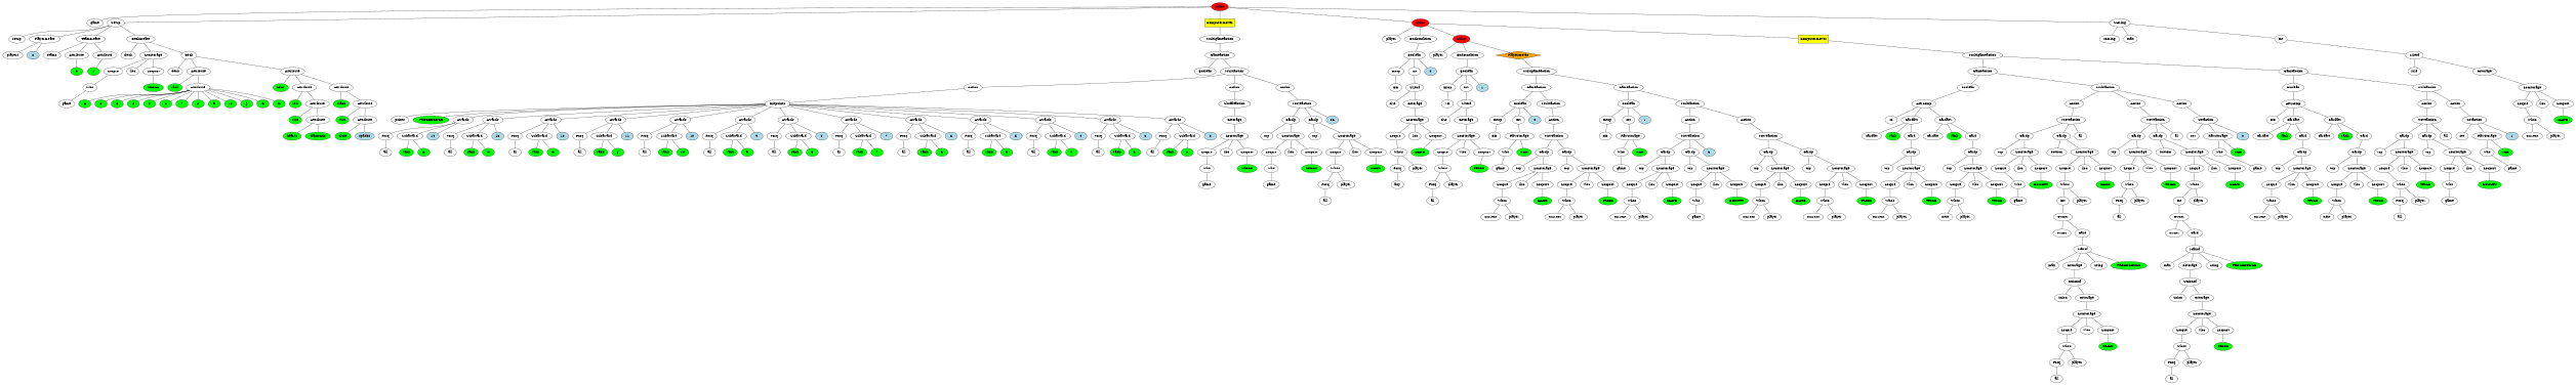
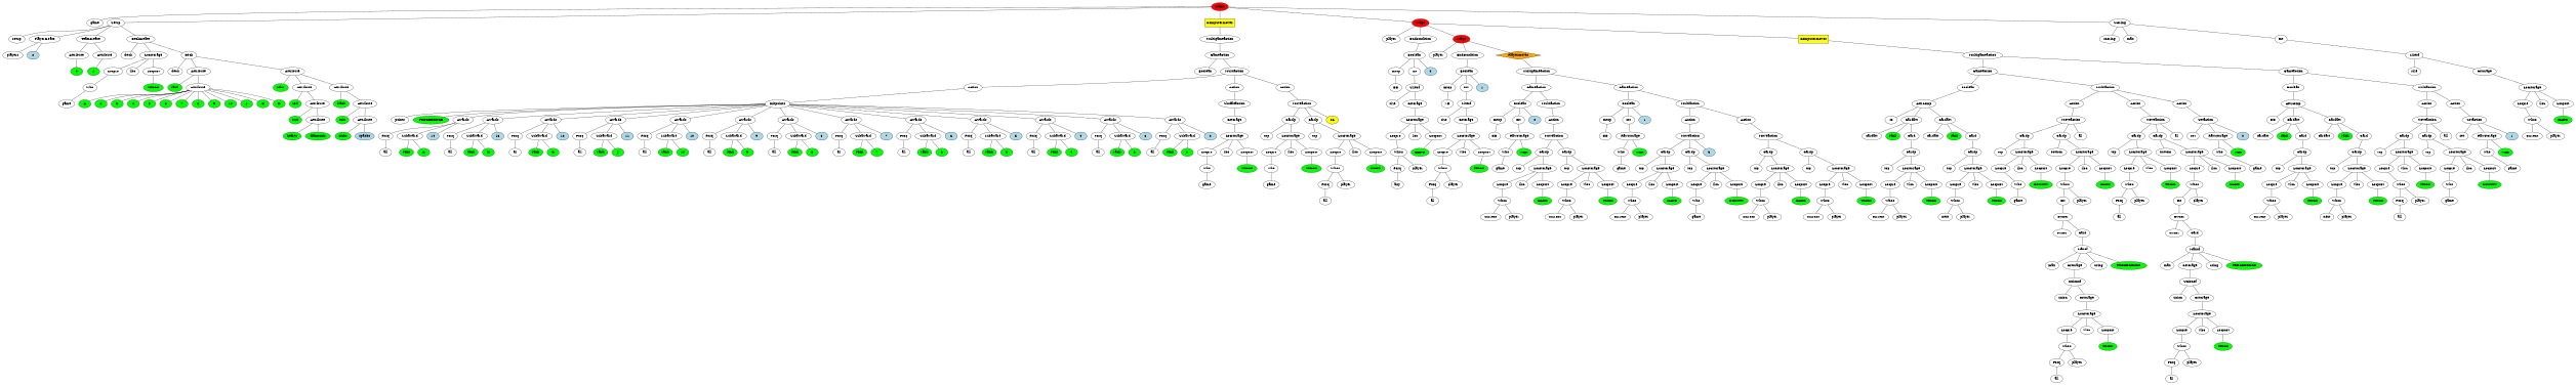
  graph {
    n1 [fillcolor=red label=Stage style=filled]
    n2 [label=game]
    n3 [label=Setup]
    n4 [fillcolor=yellow label=Computermoves shape=box style=filled]
    n5 [fillcolor=red label=Stage style=filled]
    n6 [label=Scoring]
    n7 [label=setup]
    n8 [label=Playercreate]
    n9 [label=Teamcreate]
    n10 [label=Deckcreate]
    n11 [label=Multigameaction]
    n12 [label=player]
    n13 [label=Endcondition]
    n14 [fillcolor=red label=Stage style=filled]
    n15 [fillcolor=yellow label=Computermoves shape=box style=filled]
    n16 [label=scoring]
    n17 [label=max]
    n18 [label=Int]
    n19 [label=players]
    n20 [fillcolor=lightblue label=2 style=filled]
-   n21 [label=teams]
    n22 [label=Attribute]
    n23 [label=Attribute]
    n24 [label=deck]
    n25 [label=Locstorage]
    n26 [label=Deck]
    n27 [fillcolor=green label=0 style=filled]
    n28 [fillcolor=green label=1 style=filled]
    n29 [label=Locpre]
    n30 [label=iloc]
    n31 [label=Locpost]
    n32 [label=deck]
    n33 [label=Attribute]
    n34 [label=Attribute]
    n35 [label=Who]
    n36 [fillcolor=green label=STOCK style=filled]
    n37 [label=game]
    n38 [fillcolor=green label=rank style=filled]
    n39 [label=Attribute]
    n40 [fillcolor=green label=color style=filled]
    n41 [label=Attribute]
    n42 [label=Attribute]
    n43 [fillcolor=green label=A style=filled]
    n44 [fillcolor=green label=2 style=filled]
    n45 [fillcolor=green label=3 style=filled]
    n46 [fillcolor=green label=4 style=filled]
    n47 [fillcolor=green label=5 style=filled]
    n48 [fillcolor=green label=6 style=filled]
    n49 [fillcolor=green label=7 style=filled]
    n50 [fillcolor=green label=8 style=filled]
    n51 [fillcolor=green label=9 style=filled]
    n52 [fillcolor=green label=10 style=filled]
    n53 [fillcolor=green label=J style=filled]
    n54 [fillcolor=green label=Q style=filled]
    n55 [fillcolor=green label=K style=filled]
    n56 [fillcolor=green label=red style=filled]
    n57 [label=Attribute]
    n58 [fillcolor=green label=black style=filled]
    n59 [label=Attribute]
    n60 [fillcolor=green label=suit style=filled]
    n61 [label=Attribute]
    n62 [fillcolor=green label=hearts style=filled]
    n63 [fillcolor=green label=diamonds style=filled]
    n64 [fillcolor=green label=suit style=filled]
    n65 [label=Attribute]
    n66 [fillcolor=green label=clubs style=filled]
    n67 [fillcolor=lightblue label=spades style=filled]
    n68 [label=Gameaction]
    n69 [label=Boolean]
    n70 [label=Multiaction]
    n71 [label=Action]
    n72 [label=Action]
    n73 [label=Action]
    n74 [label=Initpoints]
    n75 [label=Shuffleaction]
    n76 [label=Moveaction]
    n77 [label=points]
    n78 [fillcolor=green label=PRECEDENCE style=filled]
    n79 [label=Awards]
    n80 [label=Awards]
    n81 [label=Awards]
    n82 [label=Awards]
    n83 [label=Awards]
    n84 [label=Awards]
    n85 [label=Awards]
    n86 [label=Awards]
    n87 [label=Awards]
    n88 [label=Awards]
    n89 [label=Awards]
    n90 [label=Awards]
    n91 [label=Awards]
    n92 [label=Posq]
    n93 [label=Subaward]
    n94 [fillcolor=lightblue label=14 style=filled]
    n95 [label=Posq]
    n96 [label=Subaward]
    n97 [fillcolor=lightblue label=13 style=filled]
    n98 [label=Posq]
    n99 [label=Subaward]
    n100 [fillcolor=lightblue label=12 style=filled]
    n101 [label=Posq]
    n102 [label=Subaward]
    n103 [fillcolor=lightblue label=11 style=filled]
    n104 [label=Posq]
    n105 [label=Subaward]
    n106 [fillcolor=lightblue label=10 style=filled]
    n107 [label=Posq]
    n108 [label=Subaward]
    n109 [fillcolor=lightblue label=9 style=filled]
    n110 [label=Posq]
    n111 [label=Subaward]
    n112 [fillcolor=lightblue label=8 style=filled]
    n113 [label=Posq]
    n114 [label=Subaward]
    n115 [fillcolor=lightblue label=7 style=filled]
    n116 [label=Posq]
    n117 [label=Subaward]
    n118 [fillcolor=lightblue label=6 style=filled]
    n119 [label=Posq]
    n120 [label=Subaward]
    n121 [fillcolor=lightblue label=5 style=filled]
    n122 [label=Posq]
    n123 [label=Subaward]
    n124 [fillcolor=lightblue label=4 style=filled]
    n125 [label=Posq]
    n126 [label=Subaward]
    n127 [fillcolor=lightblue label=3 style=filled]
    n128 [label=Posq]
    n129 [label=Subaward]
    n130 [fillcolor=lightblue label=2 style=filled]
    n131 [label=all]
    n132 [fillcolor=green label=rank style=filled]
    n133 [fillcolor=green label=A style=filled]
    n134 [label=all]
    n135 [fillcolor=green label=rank style=filled]
    n136 [fillcolor=green label=K style=filled]
    n137 [label=all]
    n138 [fillcolor=green label=rank style=filled]
    n139 [fillcolor=green label=Q style=filled]
    n140 [label=all]
    n141 [fillcolor=green label=rank style=filled]
    n142 [fillcolor=green label=J style=filled]
    n143 [label=all]
    n144 [fillcolor=green label=rank style=filled]
    n145 [fillcolor=green label=10 style=filled]
    n146 [label=all]
    n147 [fillcolor=green label=rank style=filled]
    n148 [fillcolor=green label=9 style=filled]
    n149 [label=all]
    n150 [fillcolor=green label=rank style=filled]
    n151 [fillcolor=green label=8 style=filled]
    n152 [label=all]
    n153 [fillcolor=green label=rank style=filled]
    n154 [fillcolor=green label=7 style=filled]
    n155 [label=all]
    n156 [fillcolor=green label=rank style=filled]
    n157 [fillcolor=green label=6 style=filled]
    n158 [label=all]
    n159 [fillcolor=green label=rank style=filled]
    n160 [fillcolor=green label=5 style=filled]
    n161 [label=all]
    n162 [fillcolor=green label=rank style=filled]
    n163 [fillcolor=green label=4 style=filled]
    n164 [label=all]
    n165 [fillcolor=green label=rank style=filled]
    n166 [fillcolor=green label=3 style=filled]
    n167 [label=all]
    n168 [fillcolor=green label=rank style=filled]
    n169 [fillcolor=green label=2 style=filled]
    n170 [label=Cstorage]
    n171 [label=Locstorage]
    n172 [label=Locpre]
    n173 [label=iloc]
    n174 [label=Locpost]
    n175 [label=Who]
    n176 [fillcolor=green label=STOCK style=filled]
    n177 [label=game]
    n178 [label=Cardp]
    n179 [label=Cardp]
-   n180 [fillcolor=lightblue label=26 style=filled]
+   n180 [fillcolor=yellow label=26 style=filled]
    n181 [label=top]
    n182 [label=Locstorage]
    n183 [label=top]
    n184 [label=Locstorage]
    n185 [label=Locpre]
    n186 [label=iloc]
    n187 [label=Locpost]
    n188 [label=Who]
    n189 [fillcolor=green label=STOCK style=filled]
    n190 [label=game]
    n191 [label=Locpre]
    n192 [label=iloc]
    n193 [label=Locpost]
    n194 [label=Who2]
    n195 [fillcolor=green label=HAND style=filled]
    n196 [label=Posq]
    n197 [label=player]
    n198 [label=all]
    n199 [label=Boolean]
    n200 [label=player]
    n201 [label=Endcondition]
    n202 [fillcolor=orange label=Playermoves shape=diamond style=filled]
    n203 [label=Multigameaction]
    n204 [label=Intop]
    n205 [label=Int]
    n206 [fillcolor=lightblue label=0 style=filled]
    n207 [label="=="]
    n208 [label=Sizeof]
    n209 [label=size]
    n210 [label=Cstorage]
    n211 [label=Locstorage]
    n212 [label=Locpre]
    n213 [label=iloc]
    n214 [label=Locpost]
    n215 [label=Who2]
    n216 [fillcolor=green label=HAND style=filled]
    n217 [label=Posq]
    n218 [label=player]
    n219 [label=any]
    n220 [label=Boolean]
    n221 [label=Multigameaction]
    n222 [label=Intop]
    n223 [label=Int]
    n224 [fillcolor=lightblue label=1 style=filled]
    n225 [label=">="]
    n226 [label=Sizeof]
    n227 [label=size]
    n228 [label=Cstorage]
    n229 [label=Locstorage]
    n230 [label=Locpre]
    n231 [label=vloc]
    n232 [label=Locpost]
    n233 [label=Who2]
    n234 [fillcolor=green label=TRICK style=filled]
    n235 [label=Posq]
    n236 [label=player]
    n237 [label=all]
    n238 [label=Gameaction]
    n239 [label=Gameaction]
    n240 [label=Boolean]
    n241 [label=Multiaction]
    n242 [label=Boolean]
    n243 [label=Multiaction]
    n244 [label=Intop]
    n245 [label=Int]
    n246 [fillcolor=lightblue label=0 style=filled]
    n247 [label=Action]
    n248 [label="=="]
    n249 [label=Rawstorage]
    n250 [label=Who]
    n251 [fillcolor=green label=WAR style=filled]
    n252 [label=game]
    n253 [label=Moveaction]
    n254 [label=Cardp]
    n255 [label=Cardp]
    n256 [label=top]
    n257 [label=Locstorage]
    n258 [label=top]
    n259 [label=Locstorage]
    n260 [label=Locpre]
    n261 [label=iloc]
    n262 [label=Locpost]
    n263 [label=Who2]
    n264 [fillcolor=green label=HAND style=filled]
    n265 [label=current]
    n266 [label=player]
    n267 [label=Locpre]
    n268 [label=vloc]
    n269 [label=Locpost]
    n270 [label=Who2]
    n271 [fillcolor=green label=TRICK style=filled]
    n272 [label=current]
    n273 [label=player]
    n274 [label=Intop]
    n275 [label=Int]
    n276 [fillcolor=lightblue label=1 style=filled]
    n277 [label=Action]
    n278 [label=Action]
    n279 [label="=="]
    n280 [label=Rawstorage]
    n281 [label=Who]
    n282 [fillcolor=green label=WAR style=filled]
    n283 [label=game]
    n284 [label=Moveaction]
    n285 [label=Moveaction]
    n286 [label=Cardp]
    n287 [label=Cardp]
    n288 [fillcolor=lightblue label=3 style=filled]
    n289 [label=top]
    n290 [label=Locstorage]
    n291 [label=top]
    n292 [label=Locstorage]
    n293 [label=Locpre]
    n294 [label=iloc]
    n295 [label=Locpost]
    n296 [label=Who2]
    n297 [fillcolor=green label=HAND style=filled]
    n298 [label=current]
    n299 [label=player]
    n300 [label=Locpre]
    n301 [label=iloc]
    n302 [label=Locpost]
    n303 [label=Who]
    n304 [fillcolor=green label=BOUNTY style=filled]
    n305 [label=game]
    n306 [label=Cardp]
    n307 [label=Cardp]
    n308 [label=top]
    n309 [label=Locstorage]
    n310 [label=top]
    n311 [label=Locstorage]
    n312 [label=Locpre]
    n313 [label=iloc]
    n314 [label=Locpost]
    n315 [label=Who2]
    n316 [fillcolor=green label=HAND style=filled]
    n317 [label=current]
    n318 [label=player]
    n319 [label=Locpre]
    n320 [label=vloc]
    n321 [label=Locpost]
    n322 [label=Who2]
    n323 [fillcolor=green label=TRICK style=filled]
    n324 [label=current]
    n325 [label=player]
    n326 [label=Gameaction]
    n327 [label=Gameaction]
    n328 [label=Boolean]
    n329 [label=Multiaction]
    n330 [label=Boolean]
    n331 [label=Multiaction]
    n332 [label=Attrcomp]
    n333 [label=Action]
    n334 [label=Action]
    n335 [label=Action]
    n336 [label="!="]
    n337 [label=Cardatt]
    n338 [label=Cardatt]
    n339 [label=cardatt]
    n340 [fillcolor=green label=rank style=filled]
    n341 [label=Card]
    n342 [label=cardatt]
    n343 [fillcolor=green label=rank style=filled]
    n344 [label=Card]
    n345 [label=Cardp]
    n346 [label=top]
    n347 [label=Locstorage]
    n348 [label=Locpre]
    n349 [label=vloc]
    n350 [label=Locpost]
    n351 [label=Who2]
    n352 [fillcolor=green label=TRICK style=filled]
    n353 [label=current]
    n354 [label=player]
    n355 [label=Cardp]
    n356 [label=top]
    n357 [label=Locstorage]
    n358 [label=Locpre]
    n359 [label=vloc]
    n360 [label=Locpost]
    n361 [label=Who2]
    n362 [fillcolor=green label=TRICK style=filled]
    n363 [label=next]
    n364 [label=player]
    n365 [label=Moveaction]
    n366 [label=Moveaction]
    n367 [label=Setaction]
    n368 [label=Cardp]
    n369 [label=Cardp]
    n370 [label=all]
    n371 [label=top]
    n372 [label=Locstorage]
    n373 [label=bottom]
    n374 [label=Locstorage]
    n375 [label=Locpre]
    n376 [label=iloc]
    n377 [label=Locpost]
    n378 [label=Who]
    n379 [fillcolor=green label=BOUNTY style=filled]
    n380 [label=game]
    n381 [label=Locpre]
    n382 [label=iloc]
    n383 [label=Locpost]
    n384 [label=Who2]
    n385 [fillcolor=green label=HAND style=filled]
    n386 [label=Int]
    n387 [label=player]
    n388 [label=Owner]
    n389 [label=owner]
    n390 [label=Card]
    n391 [label=Maxof]
    n392 [label=max]
    n393 [label=Cstorage]
    n394 [label=using]
    n395 [fillcolor=green label=PRECEDENCE style=filled]
    n396 [label=Unionof]
    n397 [label=union]
    n398 [label=Cstorage]
    n399 [label=Locstorage]
    n400 [label=Locpre]
    n401 [label=vloc]
    n402 [label=Locpost]
    n403 [label=Who2]
    n404 [fillcolor=green label=TRICK style=filled]
    n405 [label=Posq]
    n406 [label=player]
    n407 [label=all]
    n408 [label=Cardp]
    n409 [label=Cardp]
    n410 [label=all]
    n411 [label=top]
    n412 [label=Locstorage]
    n413 [label=bottom]
    n414 [label=Locstorage]
    n415 [label=Locpre]
    n416 [label=vloc]
    n417 [label=Locpost]
    n418 [label=Who2]
    n419 [fillcolor=green label=TRICK style=filled]
    n420 [label=Posq]
    n421 [label=player]
    n422 [label=all]
    n423 [label=Locpre]
    n424 [label=iloc]
    n425 [label=Locpost]
    n426 [label=Who2]
    n427 [fillcolor=green label=HAND style=filled]
    n428 [label=Int]
    n429 [label=player]
    n430 [label=Owner]
    n431 [label=owner]
    n432 [label=Card]
    n433 [label=Maxof]
    n434 [label=max]
    n435 [label=Cstorage]
    n436 [label=using]
    n437 [fillcolor=green label=PRECEDENCE style=filled]
    n438 [label=Unionof]
    n439 [label=union]
    n440 [label=Cstorage]
    n441 [label=Locstorage]
    n442 [label=Locpre]
    n443 [label=vloc]
    n444 [label=Locpost]
    n445 [label=Who2]
    n446 [fillcolor=green label=TRICK style=filled]
    n447 [label=Posq]
    n448 [label=player]
    n449 [label=all]
    n450 [label=set]
    n451 [label=Rawstorage]
    n452 [fillcolor=lightblue label=0 style=filled]
    n453 [label=Who]
    n454 [fillcolor=green label=WAR style=filled]
    n455 [label=game]
    n456 [label=Attrcomp]
    n457 [label=Action]
    n458 [label=Action]
    n459 [label="=="]
    n460 [label=Cardatt]
    n461 [label=Cardatt]
    n462 [label=cardatt]
    n463 [fillcolor=green label=rank style=filled]
    n464 [label=Card]
    n465 [label=cardatt]
    n466 [fillcolor=green label=rank style=filled]
    n467 [label=Card]
    n468 [label=Cardp]
    n469 [label=top]
    n470 [label=Locstorage]
    n471 [label=Locpre]
    n472 [label=vloc]
    n473 [label=Locpost]
    n474 [label=Who2]
    n475 [fillcolor=green label=TRICK style=filled]
    n476 [label=current]
    n477 [label=player]
    n478 [label=Cardp]
    n479 [label=top]
    n480 [label=Locstorage]
    n481 [label=Locpre]
    n482 [label=vloc]
    n483 [label=Locpost]
    n484 [label=Who2]
    n485 [fillcolor=green label=TRICK style=filled]
    n486 [label=next]
    n487 [label=player]
    n488 [label=Moveaction]
    n489 [label=Setaction]
    n490 [label=Cardp]
    n491 [label=Cardp]
    n492 [label=all]
    n493 [label=top]
    n494 [label=Locstorage]
    n495 [label=top]
    n496 [label=Locstorage]
    n497 [label=Locpre]
    n498 [label=vloc]
    n499 [label=Locpost]
    n500 [label=Who2]
    n501 [fillcolor=green label=TRICK style=filled]
    n502 [label=Posq]
    n503 [label=player]
    n504 [label=all]
    n505 [label=Locpre]
    n506 [label=iloc]
    n507 [label=Locpost]
    n508 [label=Who]
    n509 [fillcolor=green label=BOUNTY style=filled]
    n510 [label=game]
    n511 [label=set]
    n512 [label=Rawstorage]
    n513 [fillcolor=lightblue label=1 style=filled]
    n514 [label=Who]
    n515 [fillcolor=green label=WAR style=filled]
    n516 [label=game]
    n517 [label=Sizeof]
    n518 [label=size]
    n519 [label=Cstorage]
    n520 [label=Locstorage]
    n521 [label=Locpre]
    n522 [label=iloc]
    n523 [label=Locpost]
    n524 [label=Who2]
    n525 [fillcolor=green label=HAND style=filled]
    n526 [label=current]
    n527 [label=player]
    n1 -- n2
    n1 -- n3
    n1 -- n4
    n1 -- n5
    n1 -- n6
    n3 -- n7
    n3 -- n8
    n3 -- n9
    n3 -- n10
    n4 -- n11
    n5 -- n12
    n5 -- n13
    n5 -- n14
    n5 -- n15
    n6 -- n16
    n6 -- n17
    n6 -- n18
    n8 -- n19
    n8 -- n20
-   n9 -- n21
    n9 -- n22
    n9 -- n23
    n10 -- n24
    n10 -- n25
    n10 -- n26
    n11 -- n68
    n13 -- n199
    n14 -- n200
    n14 -- n201
    n14 -- n202
    n15 -- n203
    n18 -- n517
    n22 -- n27
    n23 -- n28
    n25 -- n29
    n25 -- n30
    n25 -- n31
    n26 -- n32
    n26 -- n33
    n26 -- n34
    n29 -- n35
    n31 -- n36
    n33 -- n38
    n33 -- n39
    n34 -- n40
    n34 -- n41
    n34 -- n42
    n35 -- n37
    n39 -- n43
    n39 -- n44
    n39 -- n45
    n39 -- n46
    n39 -- n47
    n39 -- n48
    n39 -- n49
    n39 -- n50
    n39 -- n51
    n39 -- n52
    n39 -- n53
    n39 -- n54
    n39 -- n55
    n41 -- n56
    n41 -- n57
    n42 -- n58
    n42 -- n59
    n57 -- n60
    n57 -- n61
    n59 -- n64
    n59 -- n65
    n61 -- n62
    n61 -- n63
    n65 -- n66
    n65 -- n67
    n68 -- n69
    n68 -- n70
    n70 -- n71
    n70 -- n72
    n70 -- n73
    n71 -- n74
    n72 -- n75
    n73 -- n76
    n74 -- n77
    n74 -- n78
    n74 -- n79
    n74 -- n80
    n74 -- n81
    n74 -- n82
    n74 -- n83
    n74 -- n84
    n74 -- n85
    n74 -- n86
    n74 -- n87
    n74 -- n88
    n74 -- n89
    n74 -- n90
    n74 -- n91
    n75 -- n170
    n76 -- n178
    n76 -- n179
    n76 -- n180
    n79 -- n92
    n79 -- n93
    n79 -- n94
    n80 -- n95
    n80 -- n96
    n80 -- n97
    n81 -- n98
    n81 -- n99
    n81 -- n100
    n82 -- n101
    n82 -- n102
    n82 -- n103
    n83 -- n104
    n83 -- n105
    n83 -- n106
    n84 -- n107
    n84 -- n108
    n84 -- n109
    n85 -- n110
    n85 -- n111
    n85 -- n112
    n86 -- n113
    n86 -- n114
    n86 -- n115
    n87 -- n116
    n87 -- n117
    n87 -- n118
    n88 -- n119
    n88 -- n120
    n88 -- n121
    n89 -- n122
    n89 -- n123
    n89 -- n124
    n90 -- n125
    n90 -- n126
    n90 -- n127
    n91 -- n128
    n91 -- n129
    n91 -- n130
    n92 -- n131
    n93 -- n132
    n93 -- n133
    n95 -- n134
    n96 -- n135
    n96 -- n136
    n98 -- n137
    n99 -- n138
    n99 -- n139
    n101 -- n140
    n102 -- n141
    n102 -- n142
    n104 -- n143
    n105 -- n144
    n105 -- n145
    n107 -- n146
    n108 -- n147
    n108 -- n148
    n110 -- n149
    n111 -- n150
    n111 -- n151
    n113 -- n152
    n114 -- n153
    n114 -- n154
    n116 -- n155
    n117 -- n156
    n117 -- n157
    n119 -- n158
    n120 -- n159
    n120 -- n160
    n122 -- n161
    n123 -- n162
    n123 -- n163
    n125 -- n164
    n126 -- n165
    n126 -- n166
    n128 -- n167
    n129 -- n168
    n129 -- n169
    n170 -- n171
    n171 -- n172
    n171 -- n173
    n171 -- n174
    n172 -- n175
    n174 -- n176
    n175 -- n177
    n178 -- n181
    n178 -- n182
    n179 -- n183
    n179 -- n184
    n182 -- n185
    n182 -- n186
    n182 -- n187
    n184 -- n191
    n184 -- n192
    n184 -- n193
    n185 -- n188
    n187 -- n189
    n188 -- n190
    n191 -- n194
    n193 -- n195
    n194 -- n196
    n194 -- n197
    n196 -- n198
    n199 -- n204
    n199 -- n205
    n199 -- n206
    n201 -- n220
    n202 -- n221
    n203 -- n326
    n203 -- n327
    n204 -- n207
    n205 -- n208
    n208 -- n209
    n208 -- n210
    n210 -- n211
    n211 -- n212
    n211 -- n213
    n211 -- n214
    n212 -- n215
    n214 -- n216
    n215 -- n217
    n215 -- n218
    n217 -- n219
    n220 -- n222
    n220 -- n223
    n220 -- n224
    n221 -- n238
    n221 -- n239
    n222 -- n225
    n223 -- n226
    n226 -- n227
    n226 -- n228
    n228 -- n229
    n229 -- n230
    n229 -- n231
    n229 -- n232
    n230 -- n233
    n232 -- n234
    n233 -- n235
    n233 -- n236
    n235 -- n237
    n238 -- n240
    n238 -- n241
    n239 -- n242
    n239 -- n243
    n240 -- n244
    n240 -- n245
    n240 -- n246
    n241 -- n247
    n242 -- n274
    n242 -- n275
    n242 -- n276
    n243 -- n277
    n243 -- n278
    n244 -- n248
    n245 -- n249
    n247 -- n253
    n249 -- n250
    n249 -- n251
    n250 -- n252
    n253 -- n254
    n253 -- n255
    n254 -- n256
    n254 -- n257
    n255 -- n258
    n255 -- n259
    n257 -- n260
    n257 -- n261
    n257 -- n262
    n259 -- n267
    n259 -- n268
    n259 -- n269
    n260 -- n263
    n262 -- n264
    n263 -- n265
    n263 -- n266
    n267 -- n270
    n269 -- n271
    n270 -- n272
    n270 -- n273
    n274 -- n279
    n275 -- n280
    n277 -- n284
    n278 -- n285
    n280 -- n281
    n280 -- n282
    n281 -- n283
    n284 -- n286
    n284 -- n287
    n284 -- n288
    n285 -- n306
    n285 -- n307
    n286 -- n289
    n286 -- n290
    n287 -- n291
    n287 -- n292
    n290 -- n293
    n290 -- n294
    n290 -- n295
    n292 -- n300
    n292 -- n301
    n292 -- n302
    n293 -- n296
    n295 -- n297
    n296 -- n298
    n296 -- n299
    n300 -- n303
    n302 -- n304
    n303 -- n305
    n306 -- n308
    n306 -- n309
    n307 -- n310
    n307 -- n311
    n309 -- n312
    n309 -- n313
    n309 -- n314
    n311 -- n319
    n311 -- n320
    n311 -- n321
    n312 -- n315
    n314 -- n316
    n315 -- n317
    n315 -- n318
    n319 -- n322
    n321 -- n323
    n322 -- n324
    n322 -- n325
    n326 -- n328
    n326 -- n329
    n327 -- n330
    n327 -- n331
    n328 -- n332
    n329 -- n333
    n329 -- n334
    n329 -- n335
    n330 -- n456
    n331 -- n457
    n331 -- n458
    n332 -- n336
    n332 -- n337
    n332 -- n338
    n333 -- n365
    n334 -- n366
    n335 -- n367
    n337 -- n339
    n337 -- n340
    n337 -- n341
    n338 -- n342
    n338 -- n343
    n338 -- n344
    n341 -- n345
    n344 -- n355
    n345 -- n346
    n345 -- n347
    n347 -- n348
    n347 -- n349
    n347 -- n350
    n348 -- n351
    n350 -- n352
    n351 -- n353
    n351 -- n354
    n355 -- n356
    n355 -- n357
    n357 -- n358
    n357 -- n359
    n357 -- n360
    n358 -- n361
    n360 -- n362
    n361 -- n363
    n361 -- n364
    n365 -- n368
    n365 -- n369
    n365 -- n370
    n366 -- n408
    n366 -- n409
    n366 -- n410
    n367 -- n450
    n367 -- n451
    n367 -- n452
    n368 -- n371
    n368 -- n372
    n369 -- n373
    n369 -- n374
    n372 -- n375
    n372 -- n376
    n372 -- n377
    n374 -- n381
    n374 -- n382
    n374 -- n383
    n375 -- n378
    n377 -- n379
    n378 -- n380
    n381 -- n384
    n383 -- n385
    n384 -- n386
    n384 -- n387
    n386 -- n388
    n388 -- n389
    n388 -- n390
    n390 -- n391
    n391 -- n392
    n391 -- n393
    n391 -- n394
    n391 -- n395
    n393 -- n396
    n396 -- n397
    n396 -- n398
    n398 -- n399
    n399 -- n400
    n399 -- n401
    n399 -- n402
    n400 -- n403
    n402 -- n404
    n403 -- n405
    n403 -- n406
    n405 -- n407
    n408 -- n411
    n408 -- n412
    n409 -- n413
    n409 -- n414
    n412 -- n415
    n412 -- n416
    n412 -- n417
    n414 -- n423
    n414 -- n424
    n414 -- n425
    n415 -- n418
    n417 -- n419
    n418 -- n420
    n418 -- n421
    n420 -- n422
    n423 -- n426
    n425 -- n427
    n426 -- n428
    n426 -- n429
    n428 -- n430
    n430 -- n431
    n430 -- n432
    n432 -- n433
    n433 -- n434
    n433 -- n435
    n433 -- n436
    n433 -- n437
    n435 -- n438
    n438 -- n439
    n438 -- n440
    n440 -- n441
    n441 -- n442
    n441 -- n443
    n441 -- n444
    n442 -- n445
    n444 -- n446
    n445 -- n447
    n445 -- n448
    n447 -- n449
    n451 -- n453
    n451 -- n454
    n453 -- n455
    n456 -- n459
    n456 -- n460
    n456 -- n461
    n457 -- n488
    n458 -- n489
    n460 -- n462
    n460 -- n463
    n460 -- n464
    n461 -- n465
    n461 -- n466
    n461 -- n467
    n464 -- n468
    n467 -- n478
    n468 -- n469
    n468 -- n470
    n470 -- n471
    n470 -- n472
    n470 -- n473
    n471 -- n474
    n473 -- n475
    n474 -- n476
    n474 -- n477
    n478 -- n479
    n478 -- n480
    n480 -- n481
    n480 -- n482
    n480 -- n483
    n481 -- n484
    n483 -- n485
    n484 -- n486
    n484 -- n487
    n488 -- n490
    n488 -- n491
    n488 -- n492
    n489 -- n511
    n489 -- n512
    n489 -- n513
    n490 -- n493
    n490 -- n494
    n491 -- n495
    n491 -- n496
    n494 -- n497
    n494 -- n498
    n494 -- n499
    n496 -- n505
    n496 -- n506
    n496 -- n507
    n497 -- n500
    n499 -- n501
    n500 -- n502
    n500 -- n503
    n502 -- n504
    n505 -- n508
    n507 -- n509
    n508 -- n510
    n512 -- n514
    n512 -- n515
    n514 -- n516
    n517 -- n518
    n517 -- n519
    n519 -- n520
    n520 -- n521
    n520 -- n522
    n520 -- n523
    n521 -- n524
    n523 -- n525
    n524 -- n526
    n524 -- n527
  }
